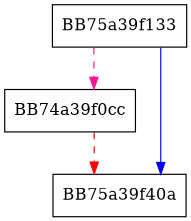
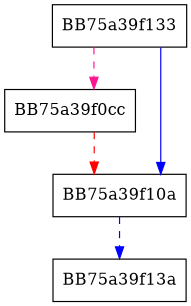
  digraph {
    splines=ortho
    node [shape=box]
    edge [color=blue style=dashed]
-   BB75a39f0cc [label=BB74a39f0cc]
-   BB75a39f10a [label=BB75a39f40a]
+   BB75a39f0cc
+   BB75a39f10a
    BB75a39f133
+   BB75a39f13a
    BB75a39f0cc -> BB75a39f10a [color=red]
+   BB75a39f10a -> BB75a39f13a
    BB75a39f133 -> BB75a39f0cc [color=deeppink]
    BB75a39f133 -> BB75a39f10a [style=solid]
  }
